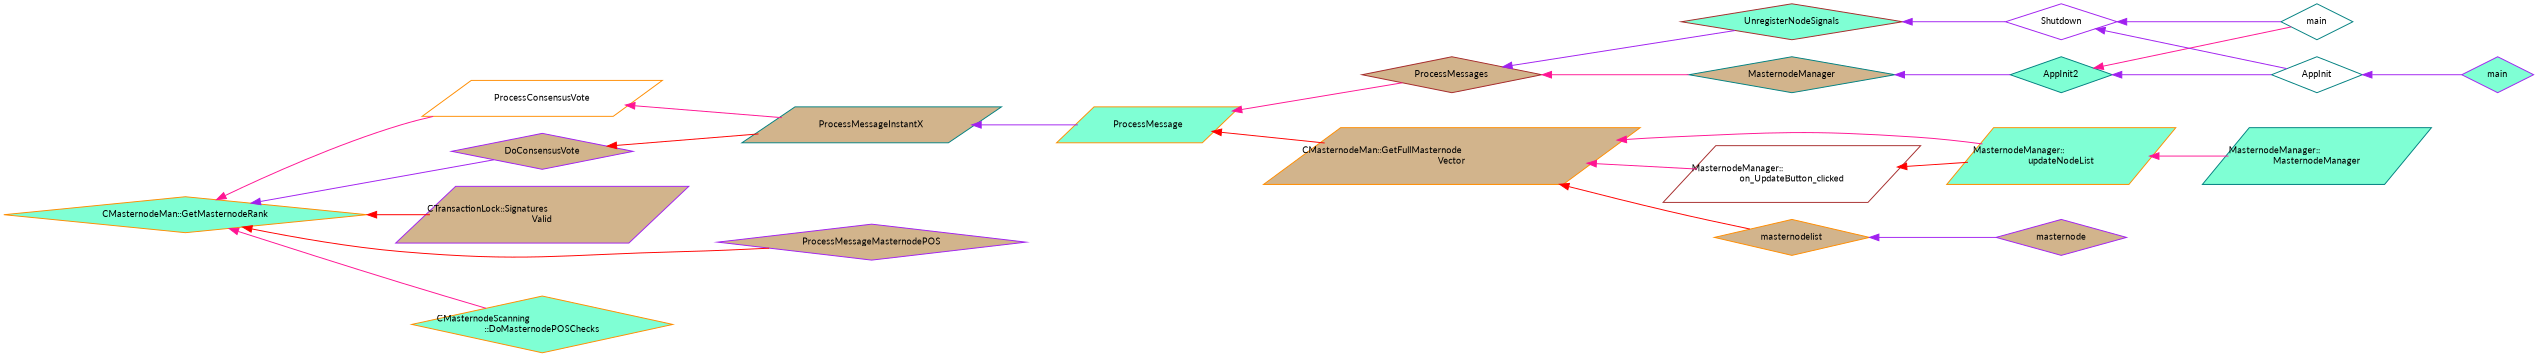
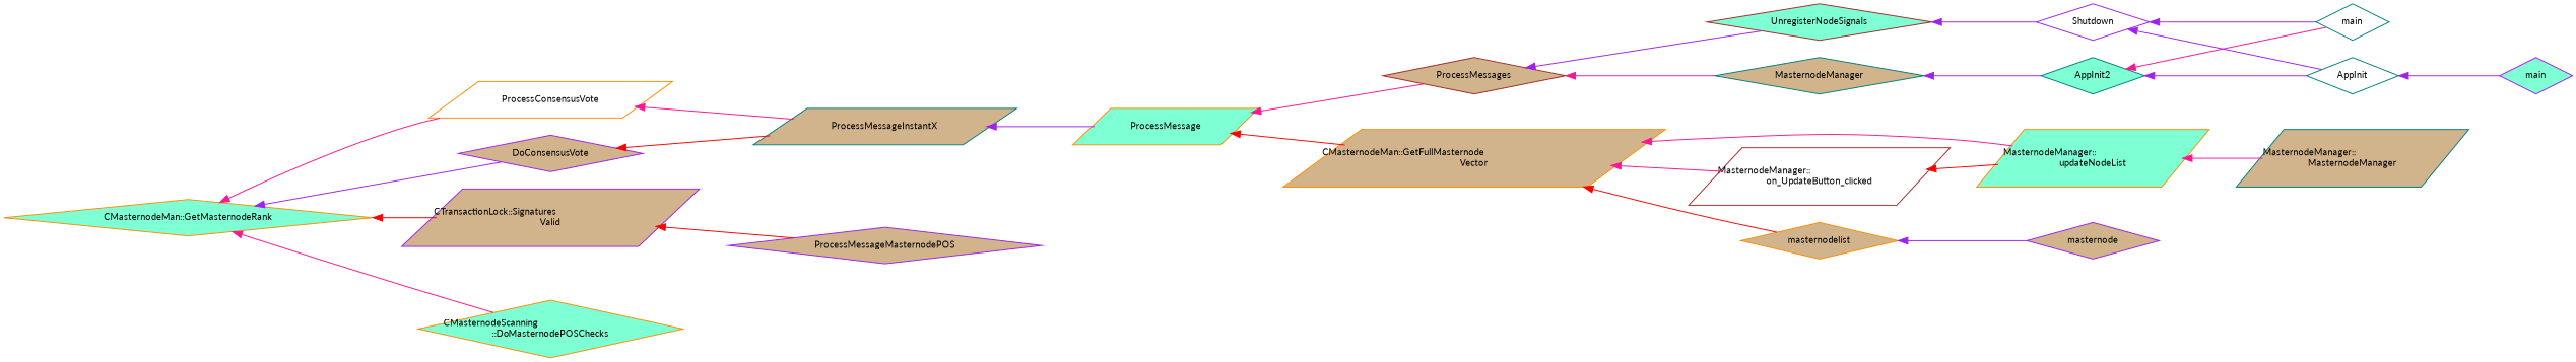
  digraph {
    fontname=Lato
    rankdir=LR
    node [color=darkorange fillcolor=tan fontname=Lato fontsize=10 shape=diamond style=filled]
    edge [color=purple dir=back fontname=Lato fontsize=10 labelfontname=Helvetica labelfontsize=10 style=solid]
    n1 [fillcolor=aquamarine fontcolor=black height=0.2 label="CMasternodeMan::GetMasternodeRank" width=0.4]
    n2 [color=purple height=0.2 label=DoConsensusVote width=0.4]
    n3 [fillcolor=white height=0.2 label=ProcessConsensusVote shape=parallelogram width=0.4]
    n4 [color=purple height=0.2 label="CTransactionLock::Signatures\lValid" shape=parallelogram width=0.4]
    n5 [color=purple height=0.2 label=ProcessMessageMasternodePOS width=0.4]
    n6 [fillcolor=aquamarine height=0.2 label="CMasternodeScanning\l::DoMasternodePOSChecks" width=0.4]
    n7 [color=teal height=0.2 label=ProcessMessageInstantX shape=parallelogram width=0.4]
    n8 [fillcolor=aquamarine height=0.2 label=ProcessMessage shape=parallelogram width=0.4]
    n9 [color=brown height=0.2 label=ProcessMessages width=0.4]
    n10 [height=0.2 label="CMasternodeMan::GetFullMasternode\lVector" shape=parallelogram width=0.4]
    n11 [color=teal height=0.2 label=MasternodeManager width=0.4]
    n12 [color=brown fillcolor=aquamarine height=0.2 label=UnregisterNodeSignals width=0.4]
    n13 [fillcolor=aquamarine height=0.2 label="MasternodeManager::\lupdateNodeList" shape=parallelogram width=0.4]
    n14 [color=brown fillcolor=white height=0.2 label="MasternodeManager::\lon_UpdateButton_clicked" shape=parallelogram width=0.4]
    n15 [height=0.2 label=masternodelist width=0.4]
    n16 [color=teal fillcolor=aquamarine height=0.2 label=AppInit2 width=0.4]
    n17 [color=purple fillcolor=white height=0.2 label=Shutdown width=0.4]
    n18 [color=teal fillcolor=white height=0.2 label=AppInit width=0.4]
    n19 [color=teal fillcolor=white height=0.2 label=main width=0.4]
    n20 [color=purple fillcolor=aquamarine height=0.2 label=main width=0.4]
-   n21 [color=teal fillcolor=aquamarine height=0.2 label="MasternodeManager::\lMasternodeManager" shape=parallelogram width=0.4]
+   n21 [color=teal height=0.2 label="MasternodeManager::\lMasternodeManager" shape=parallelogram width=0.4]
    n22 [color=purple height=0.2 label=masternode width=0.4]
    n1 -> n2
    n1 -> n3 [color=deeppink]
    n1 -> n4 [color=red]
-   n1 -> n5 [color=red]
+   n4 -> n5 [color=red]
    n1 -> n6 [color=deeppink]
    n2 -> n7 [color=red]
    n3 -> n7 [color=deeppink]
    n7 -> n8
    n8 -> n9 [color=deeppink]
    n8 -> n10 [color=red]
    n9 -> n11 [color=deeppink]
    n9 -> n12
    n10 -> n13 [color=deeppink]
    n10 -> n14 [color=deeppink]
    n10 -> n15 [color=red]
    n11 -> n16
    n12 -> n17
    n13 -> n21 [color=deeppink]
    n14 -> n13 [color=red]
    n15 -> n22
    n16 -> n18
    n16 -> n19 [color=deeppink]
    n17 -> n18
    n17 -> n19
    n18 -> n20
  }
